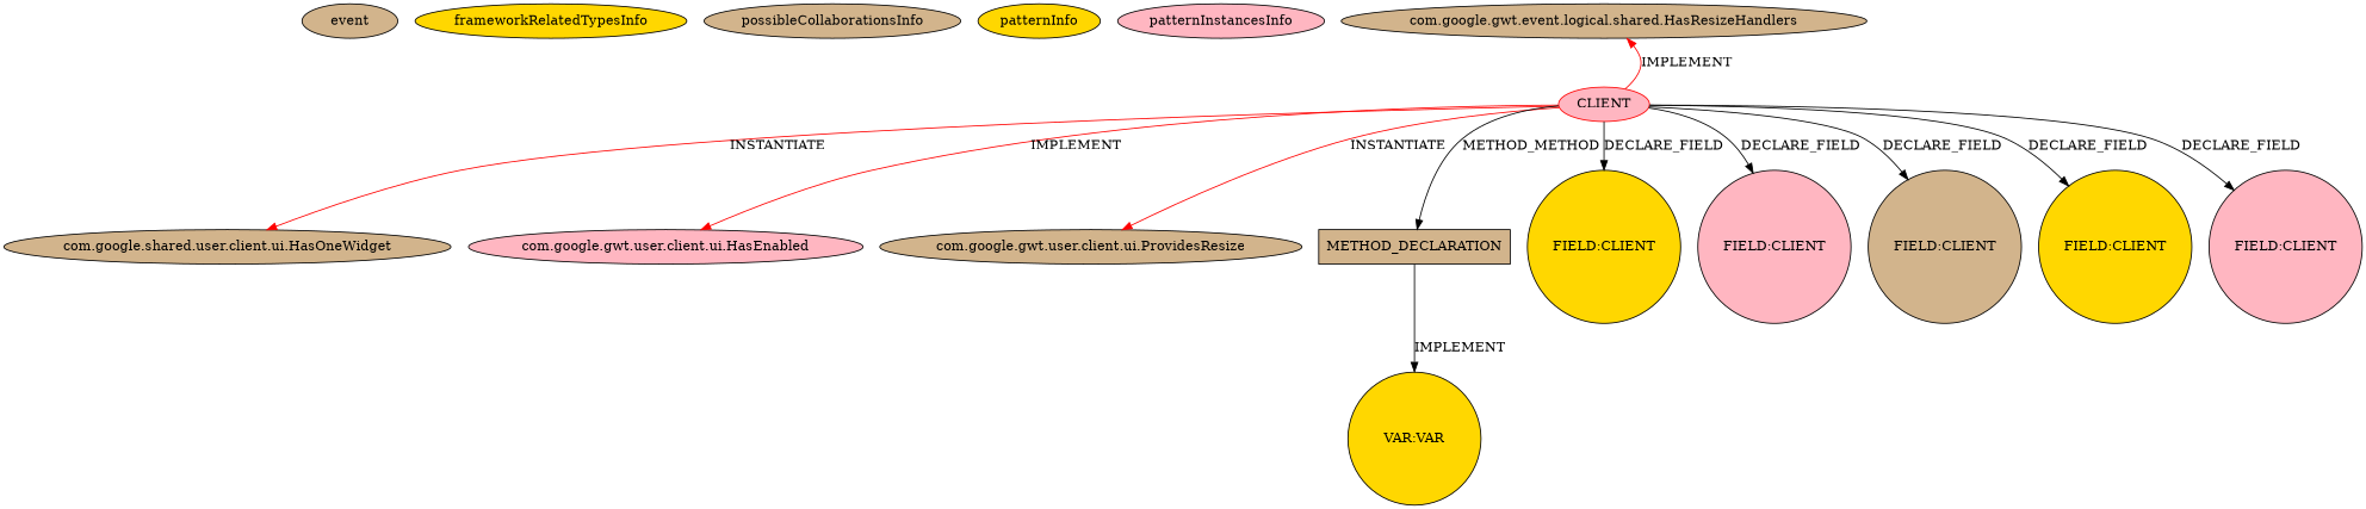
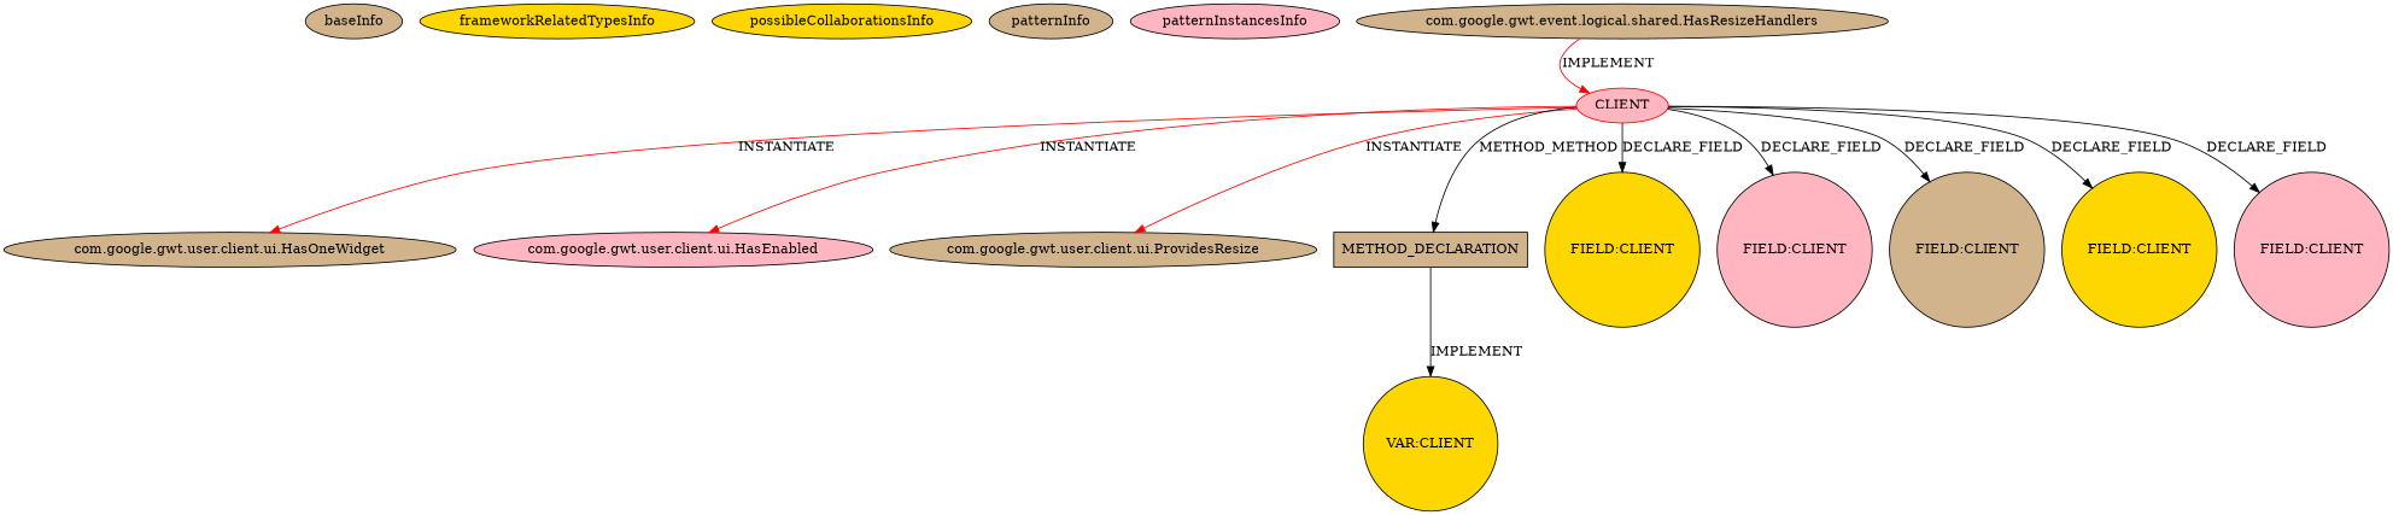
  digraph {
    node [fillcolor=tan style=filled isFrameworkType=false]
-   baseInfo [category=pattern graphId=428 isAnonymous=false possibleRelation=false label=event isFrameworkType=""]
+   baseInfo [category=pattern graphId=428 isAnonymous=false possibleRelation=false isFrameworkType=""]
    frameworkRelatedTypesInfo [0="com.google.gwt.event.logical.shared.HasResizeHandlers" 1="com.google.gwt.user.client.ui.ProvidesResize" 2="com.google.gwt.user.client.ui.HasOneWidget" 3="com.google.gwt.user.client.ui.HasEnabled" fillcolor=gold isFrameworkType=""]
-   possibleCollaborationsInfo [isFrameworkType=""]
-   patternInfo [fillcolor=gold frequency=2.0 patternRootClient=0 isFrameworkType=""]
+   possibleCollaborationsInfo [fillcolor=gold isFrameworkType=""]
+   patternInfo [frequency=2.0 patternRootClient=0 isFrameworkType=""]
    patternInstancesInfo [0="kospiotr-gwt-layout-designer~/kospiotr-gwt-layout-designer/gwt-layout-designer-master/src/main/java/pl/pkosmowski/gxtshowcase/client/MainPanel.java~MainPanel~3417" 1="rdomingonl-layoutTest~/rdomingonl-layoutTest/layoutTest-master/src/main/java/nl/tc/rd/exp/layouttest/client/mvp/view/WidgetDesignerView.java~WidgetDesignerView~4344" fillcolor=lightpink isFrameworkType=""]
    n6 [label="com.google.gwt.event.logical.shared.HasResizeHandlers" vertexType=FRAMEWORK_INTERFACE_TYPE]
    n7 [color=red fillcolor=lightpink label=CLIENT vertexType=ROOT_CLIENT_CLASS_DECLARATION]
-   n8 [label="com.google.shared.user.client.ui.HasOneWidget" vertexType=FRAMEWORK_INTERFACE_TYPE]
+   n8 [label="com.google.gwt.user.client.ui.HasOneWidget" vertexType=FRAMEWORK_INTERFACE_TYPE]
    n9 [fillcolor=lightpink label="com.google.gwt.user.client.ui.HasEnabled" vertexType=FRAMEWORK_INTERFACE_TYPE]
    n10 [label="com.google.gwt.user.client.ui.ProvidesResize" vertexType=FRAMEWORK_INTERFACE_TYPE]
    n11 [label=METHOD_DECLARATION shape=box vertexType=CLIENT_METHOD_DECLARATION]
    n12 [fillcolor=gold label="FIELD:CLIENT" shape=circle vertexType=FIELD_DECLARATION]
    n13 [fillcolor=lightpink label="FIELD:CLIENT" shape=circle vertexType=FIELD_DECLARATION]
    n14 [label="FIELD:CLIENT" shape=circle vertexType=FIELD_DECLARATION]
    n15 [fillcolor=gold label="FIELD:CLIENT" shape=circle vertexType=FIELD_DECLARATION]
    n16 [fillcolor=lightpink label="FIELD:CLIENT" shape=circle vertexType=FIELD_DECLARATION]
-   n17 [fillcolor=gold label="VAR:VAR" shape=circle vertexType=VARIABLE_EXPRESION]
-   n7 -> n6 [color=red label=IMPLEMENT]
+   n17 [fillcolor=gold label="VAR:CLIENT" shape=circle vertexType=VARIABLE_EXPRESION]
+   n6 -> n7 [color=red label=IMPLEMENT]
    n7 -> n8 [color=red label=INSTANTIATE]
-   n7 -> n9 [color=red label=IMPLEMENT]
+   n7 -> n9 [color=red label=INSTANTIATE]
    n7 -> n10 [color=red label=INSTANTIATE]
    n7 -> n11 [label=METHOD_METHOD]
    n7 -> n12 [label=DECLARE_FIELD]
    n7 -> n13 [label=DECLARE_FIELD]
    n7 -> n14 [label=DECLARE_FIELD]
    n7 -> n15 [label=DECLARE_FIELD]
    n7 -> n16 [label=DECLARE_FIELD]
    n11 -> n17 [label=IMPLEMENT]
  }
